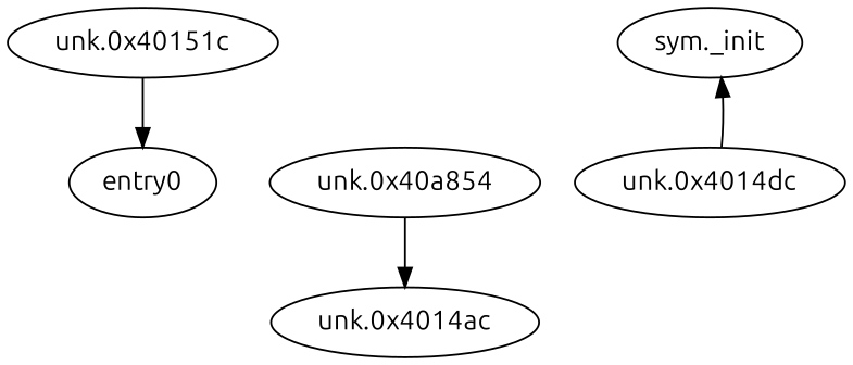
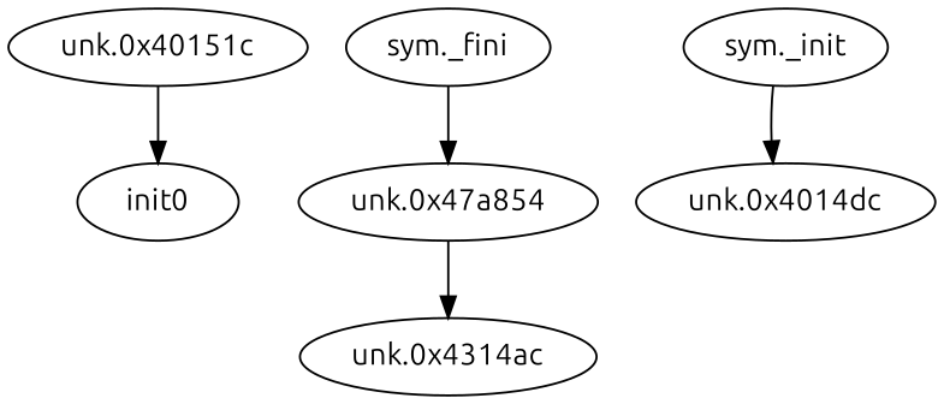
  digraph {
    fontname=Ubuntu
    node [fontname=Ubuntu]
    edge [fontname=Ubuntu]
-   n1 [label=entry0]
+   n1 [label=init0]
    n2 [label="unk.0x40151c"]
-   n4 [label="unk.0x40a854"]
-   n5 [label="unk.0x4014ac"]
+   n3 [label="sym._fini"]
+   n4 [label="unk.0x47a854"]
+   n5 [label="unk.0x4314ac"]
    n6 [label="sym._init"]
    n7 [label="unk.0x4014dc"]
    n2 -> n1
+   n3 -> n4
    n4 -> n5
-   n7 -> n6
+   n6 -> n7
  }
